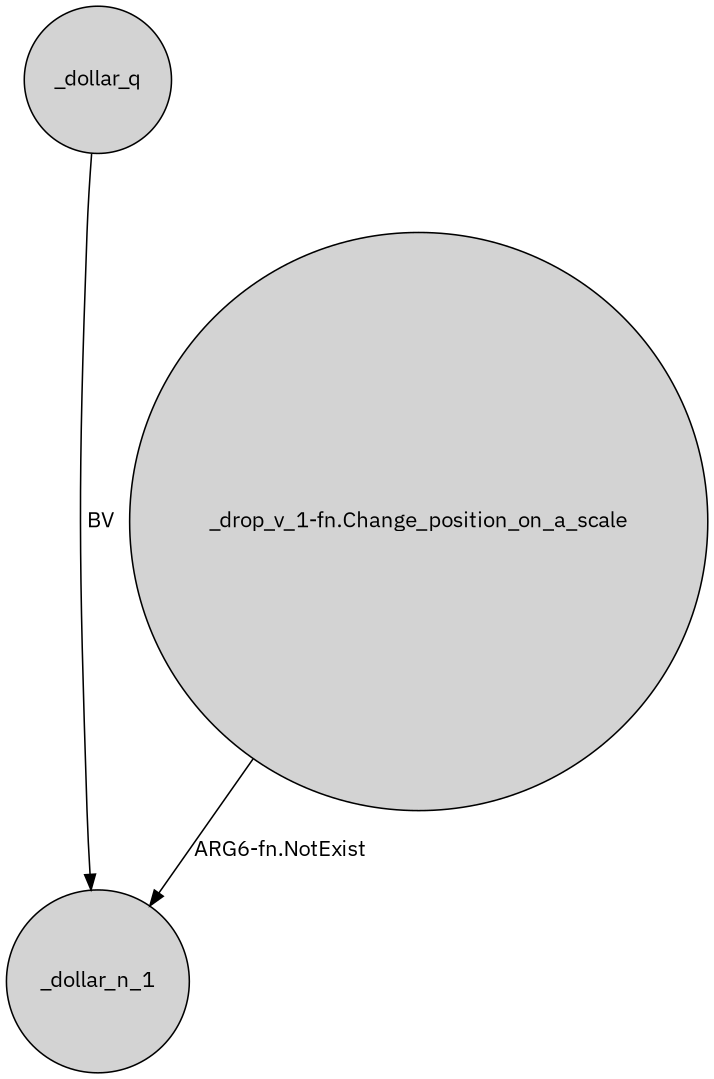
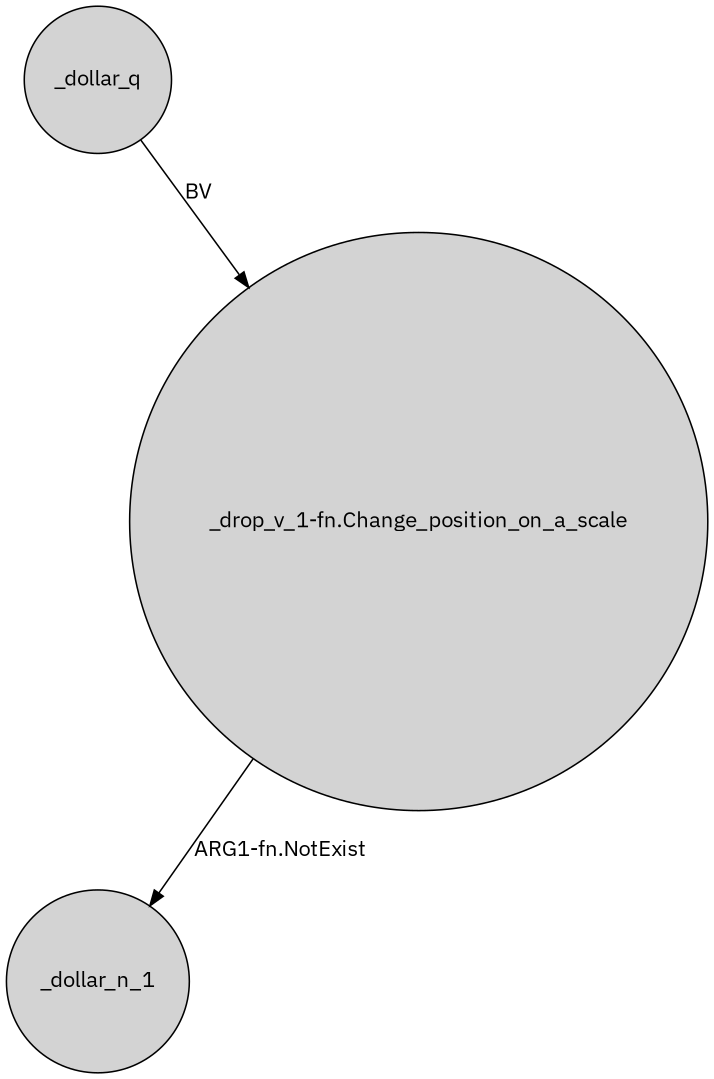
  digraph {
    fontname="IBM Plex Sans"
    node [fontname="IBM Plex Sans" shape=circle style=filled]
    edge [fontname="IBM Plex Sans"]
    n1 [label=_dollar_q]
    _dollar_n_1
    "_drop_v_1-fn.Change_position_on_a_scale"
-   n1 -> _dollar_n_1 [label=BV]
-   "_drop_v_1-fn.Change_position_on_a_scale" -> _dollar_n_1 [label="ARG6-fn.NotExist"]
+   n1 -> "_drop_v_1-fn.Change_position_on_a_scale" [label=BV]
+   "_drop_v_1-fn.Change_position_on_a_scale" -> _dollar_n_1 [label="ARG1-fn.NotExist"]
  }
